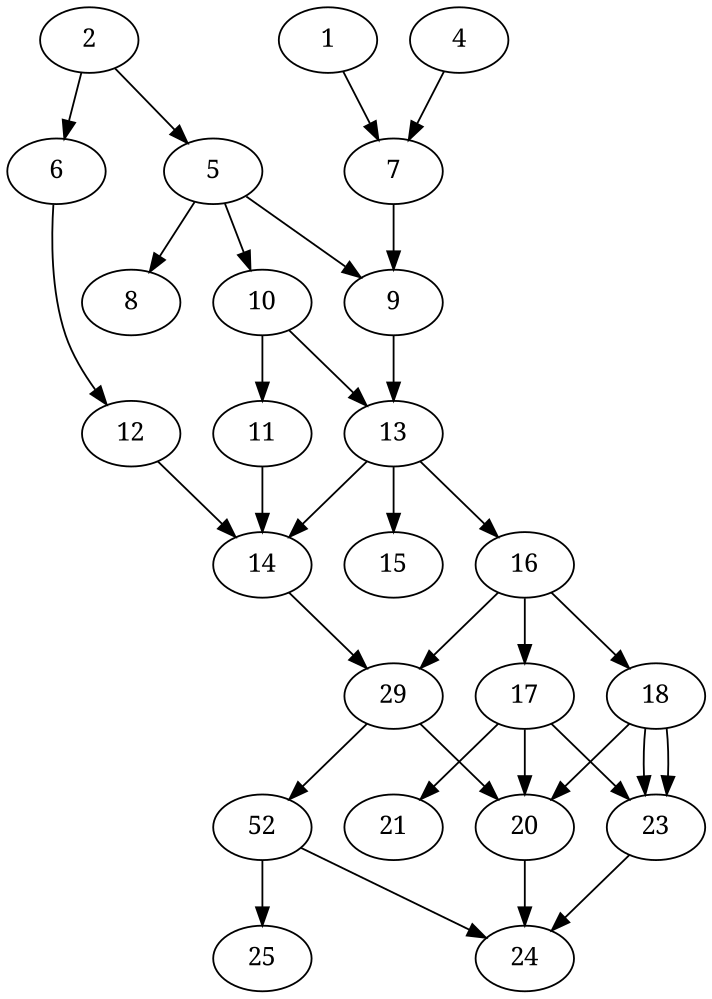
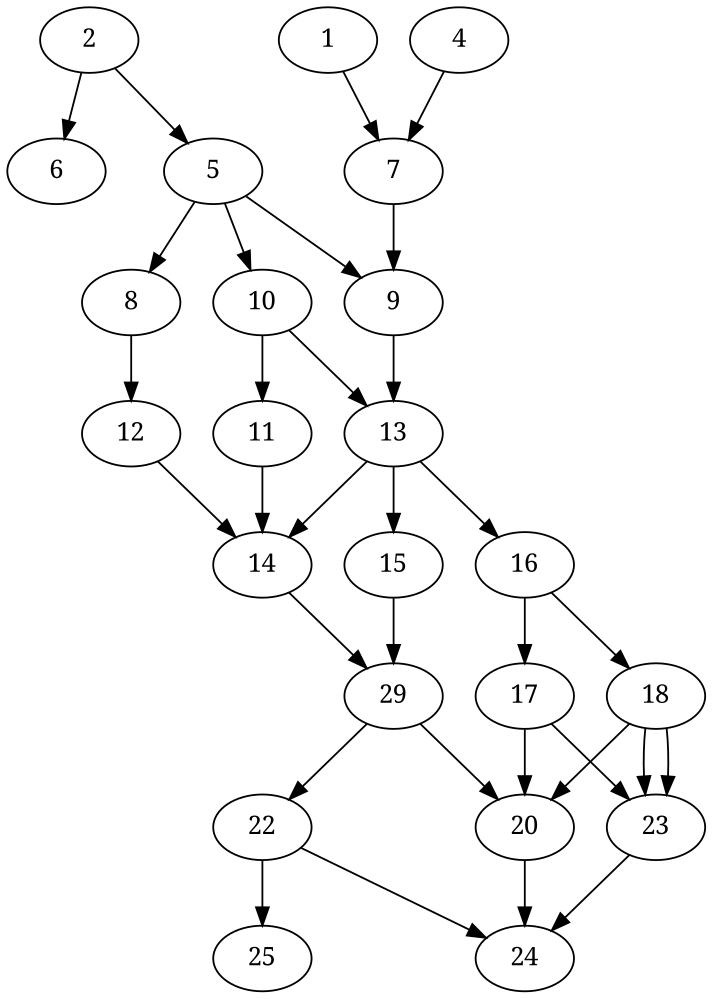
  digraph {
    fontname="Noto Serif"
    node [alpha=0.09 fontname="Noto Serif"]
    edge [fontname="Noto Serif"]
    1 [expect_size=34408448]
    7 [alpha=0.04 expect_size=13818880]
    9 [alpha=0.06 expect_size=16338944]
    13 [alpha=0.15 expect_size=24991744]
    2 [expect_size=11602944]
    5 [alpha=0.01 expect_size=21896192]
    6 [expect_size=29921280]
    8 [alpha=0.18 expect_size=11144192]
    10 [alpha=0.02 expect_size=23952384]
    12 [alpha=0.10 expect_size=51842048]
    11 [alpha=0.04 expect_size=31711232]
    4 [alpha=0.17 expect_size=28785664]
    14 [alpha=0.15 expect_size=22515712]
    15 [alpha=0.12 expect_size=16082944]
    16 [alpha=0.08 expect_size=19333120]
    n16 [alpha=0.12 expect_size=43471872 label=29]
    17 [alpha=0.11 expect_size=39982080]
    18 [alpha=0.08 expect_size=48307200]
    20 [alpha=0.17 expect_size=9594880]
-   22 [alpha=0.14 expect_size=23595008 label=52]
-   21 [alpha=0.14 expect_size=14140416]
+   22 [alpha=0.14 expect_size=23595008]
    23 [alpha=0.12 expect_size=46681088]
    24 [alpha=0.20 expect_size=35086336]
    25 [alpha=0.15 expect_size=24301568]
    1 -> 7
    7 -> 9
    9 -> 13
    13 -> 14
    13 -> 15
    13 -> 16
    2 -> 5
    2 -> 6
    5 -> 9
    5 -> 8
    5 -> 10
-   6 -> 12
+   8 -> 12
    10 -> 13
    10 -> 11
    12 -> 14
    11 -> 14
    4 -> 7
    14 -> n16
-   16 -> n16
+   15 -> n16
    16 -> 17
    16 -> 18
    n16 -> 20
    n16 -> 22
    17 -> 20
-   17 -> 21
    17 -> 23
    18 -> 20
    18 -> 23
    18 -> 23
    20 -> 24
    22 -> 24
    22 -> 25
    23 -> 24
  }
